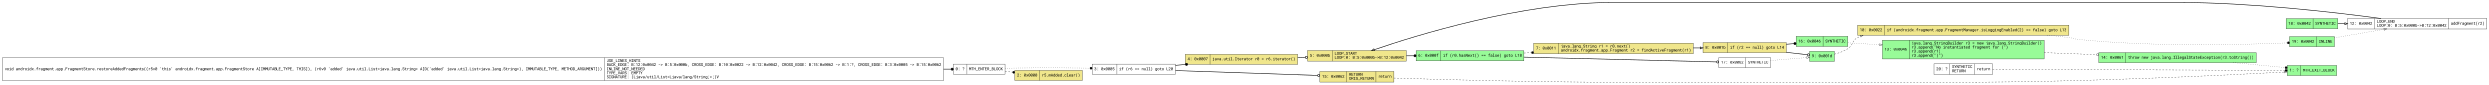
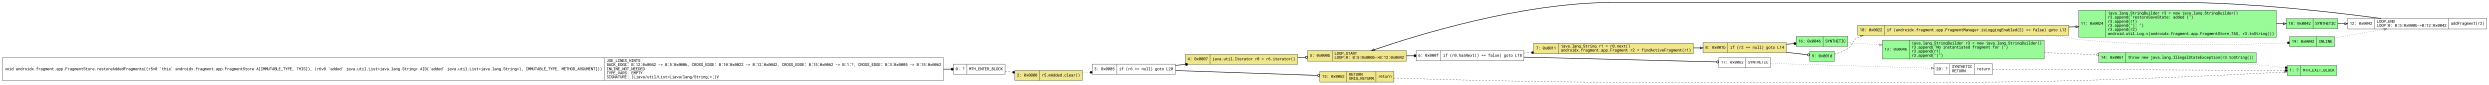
  digraph {
    fontname="Roboto Mono"
    rankdir=LR
    node [fillcolor=palegreen fontname="Roboto Mono" shape=record style=filled]
    edge [arrowhead=dot fontname="Roboto Mono" style=bold]
    n1 [fillcolor=white label="{0\:\ ?|MTH_ENTER_BLOCK\l}"]
    n2 [fillcolor=khaki label="{2\:\ 0x0000|r5.mAdded.clear()\l}"]
    n3 [fillcolor=white label="{3\:\ 0x0005|if (r6 == null) goto L20\l}"]
    n4 [fillcolor=khaki label="{4\:\ 0x0007|java.util.Iterator r0 = r6.iterator()\l}"]
    n5 [fillcolor=khaki label="{15\:\ 0x0062|RETURN\lORIG_RETURN\l|return\l}"]
    n6 [fillcolor=khaki label="{5\:\ 0x000b|LOOP_START\lLOOP:0: B:5:0x000b\-\>B:12:0x0042\l}"]
    n7 [label="{1\:\ ?|MTH_EXIT_BLOCK\l}"]
-   n8 [label="{6\:\ 0x000f|if (r0.hasNext() == false) goto L18\l}"]
+   n8 [fillcolor=white label="{6\:\ 0x000f|if (r0.hasNext() == false) goto L18\l}"]
    n9 [fillcolor=khaki label="{7\:\ 0x0011|java.lang.String r1 = r0.next()\landroidx.fragment.app.Fragment r2 = findActiveFragment(r1)\l}"]
    n10 [fillcolor=white label="{17\:\ 0x0062|SYNTHETIC\l}"]
    n11 [fillcolor=khaki label="{8\:\ 0x001b|if (r2 == null) goto L14\l}"]
    n12 [fillcolor=white label="{20\:\ ?|SYNTHETIC\lRETURN\l|return\l}"]
    n13 [label="{9\:\ 0x001d}"]
    n14 [label="{16\:\ 0x0046|SYNTHETIC\l}"]
    n15 [fillcolor=khaki label="{10\:\ 0x0022|if (androidx.fragment.app.FragmentManager.isLoggingEnabled(2) == false) goto L13\l}"]
    n16 [label="{13\:\ 0x0046|java.lang.StringBuilder r3 = new java.lang.StringBuilder()\lr3.append(\"No instantiated fragment for (\")\lr3.append(r1)\lr3.append(\")\")\l}"]
+   n17 [label="{11\:\ 0x0024|java.lang.StringBuilder r3 = new java.lang.StringBuilder()\lr3.append(\"restoreSaveState: added (\")\lr3.append(r1)\lr3.append(\"): \")\lr3.append(r2)\landroid.util.Log.v(androidx.fragment.app.FragmentStore.TAG, r3.toString())\l}"]
    n18 [label="{19\:\ 0x0042|INLINE\l}"]
    n19 [label="{18\:\ 0x0042|SYNTHETIC\l}"]
    n20 [fillcolor=white label="{12\:\ 0x0042|LOOP_END\lLOOP:0: B:5:0x000b\-\>B:12:0x0042\l|addFragment(r2)\l}"]
    n21 [label="{14\:\ 0x0061|throw new java.lang.IllegalStateException(r3.toString())\l}"]
    n22 [fillcolor=white label="{void androidx.fragment.app.FragmentStore.restoreAddedFragments((r5v0 'this' androidx.fragment.app.FragmentStore A[IMMUTABLE_TYPE, THIS]), (r6v0 'added' java.util.List\<java.lang.String\> A[D('added' java.util.List\<java.lang.String\>), IMMUTABLE_TYPE, METHOD_ARGUMENT]))  | USE_LINES_HINTS\lBACK_EDGE: B:12:0x0042 \-\> B:5:0x000b, CROSS_EDGE: B:10:0x0022 \-\> B:12:0x0042, CROSS_EDGE: B:15:0x0062 \-\> B:1:?, CROSS_EDGE: B:3:0x0005 \-\> B:15:0x0062\lINLINE_NOT_NEEDED\lTYPE_VARS: EMPTY\lSIGNATURE: (Ljava\/util\/List\<Ljava\/lang\/String;\>;)V\l}"]
    n1 -> n2 [style=dashed]
-   n1 -> n3 [style=dotted]
+   n2 -> n3 [style=dotted]
    n3 -> n4
    n3 -> n5 [arrowhead=odot]
    n4 -> n6 [arrowhead=odot]
    n5 -> n7 [arrowhead=onormal style=dashed]
    n6 -> n8
    n8 -> n9 [style=dashed]
    n8 -> n10 [arrowhead=odot]
    n9 -> n11 [arrowhead=onormal]
-   n10 -> n13 [arrowhead=onormal style=dotted]
+   n10 -> n12 [arrowhead=onormal style=dotted]
    n11 -> n13 [arrowhead=odot]
    n11 -> n14
    n12 -> n7 [style=dashed]
    n13 -> n15 [arrowhead=onormal style=dashed]
    n14 -> n16 [arrowhead=onormal style=dotted]
+   n15 -> n17 [arrowhead=onormal]
    n15 -> n18 [style=dotted]
    n16 -> n21 [arrowhead=odot style=dashed]
+   n17 -> n19 [arrowhead=onormal]
    n18 -> n20 [arrowhead=onormal style=dotted]
    n19 -> n20 [arrowhead=onormal]
    n20 -> n6 [arrowhead=onormal]
    n21 -> n7 [style=dotted]
    n22 -> n1
  }
